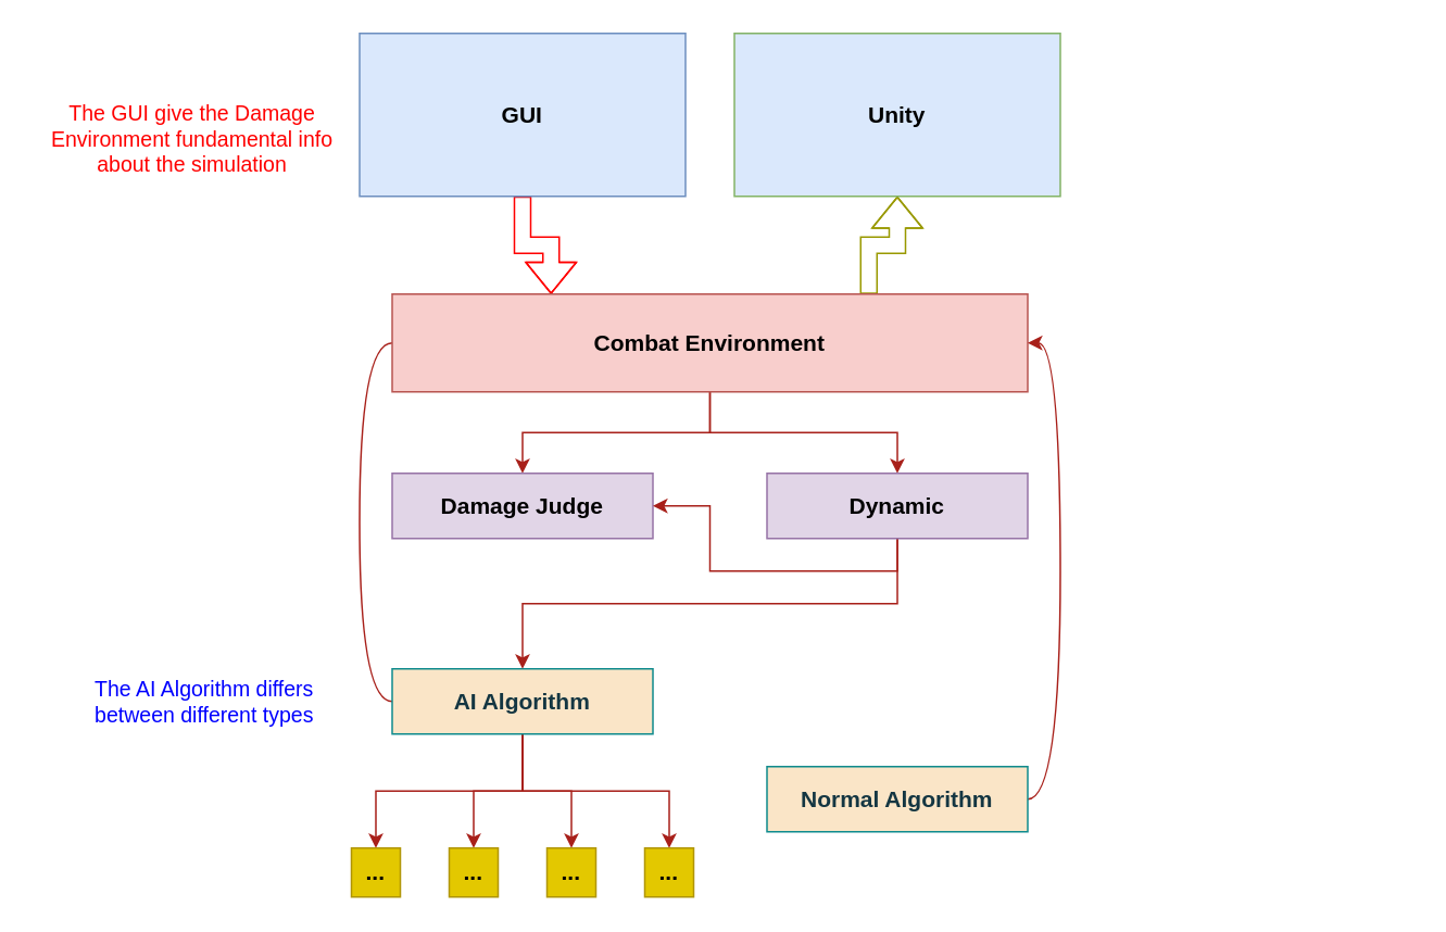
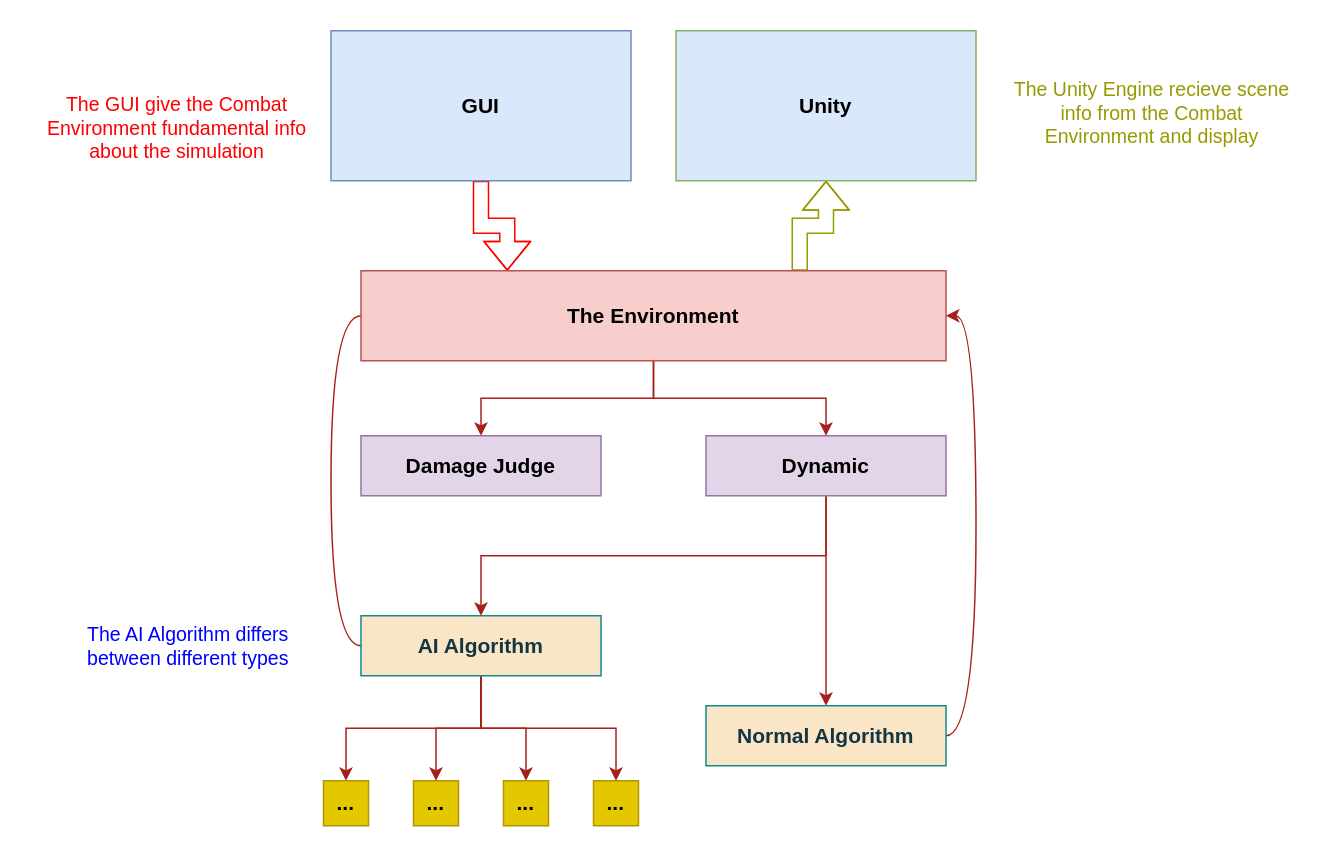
  <mxCell id="0" />
  <mxCell id="1" parent="0" />
  <mxCell id="2" style="edgeStyle=orthogonalEdgeStyle;shape=flexArrow;rounded=0;orthogonalLoop=1;jettySize=auto;html=1;exitX=0.5;exitY=1;exitDx=0;exitDy=0;fontColor=#143642;strokeColor=#FF0000;entryX=0.25;entryY=0;entryDx=0;entryDy=0;" parent="1" source="3" target="13" edge="1"><mxGeometry relative="1" as="geometry" /></mxCell>
  <mxCell id="3" value="&lt;span style=&quot;font-size: 14px;&quot;&gt;&lt;b&gt;GUI&lt;/b&gt;&lt;/span&gt;" style="rounded=0;whiteSpace=wrap;html=1;strokeColor=#6c8ebf;fillColor=#dae8fc;" parent="1" vertex="1"><mxGeometry x="220" y="20" width="200" height="100" as="geometry" /></mxCell>
  <mxCell id="4" style="edgeStyle=orthogonalEdgeStyle;rounded=0;orthogonalLoop=1;jettySize=auto;html=1;exitX=0.5;exitY=1;exitDx=0;exitDy=0;entryX=0.5;entryY=0;entryDx=0;entryDy=0;strokeColor=#A8201A;fontColor=#143642;fillColor=#FAE5C7;" parent="1" source="9" target="20" edge="1"><mxGeometry relative="1" as="geometry" /></mxCell>
  <mxCell id="5" style="edgeStyle=orthogonalEdgeStyle;rounded=0;orthogonalLoop=1;jettySize=auto;html=1;exitX=0.5;exitY=1;exitDx=0;exitDy=0;entryX=0.5;entryY=0;entryDx=0;entryDy=0;strokeColor=#A8201A;fontColor=#143642;fillColor=#FAE5C7;" parent="1" source="9" target="21" edge="1"><mxGeometry relative="1" as="geometry" /></mxCell>
  <mxCell id="6" style="edgeStyle=orthogonalEdgeStyle;rounded=0;orthogonalLoop=1;jettySize=auto;html=1;exitX=0.5;exitY=1;exitDx=0;exitDy=0;entryX=0.5;entryY=0;entryDx=0;entryDy=0;strokeColor=#A8201A;fontColor=#143642;fillColor=#FAE5C7;" parent="1" source="9" target="22" edge="1"><mxGeometry relative="1" as="geometry" /></mxCell>
  <mxCell id="7" style="edgeStyle=orthogonalEdgeStyle;rounded=0;orthogonalLoop=1;jettySize=auto;html=1;exitX=0.5;exitY=1;exitDx=0;exitDy=0;entryX=0.5;entryY=0;entryDx=0;entryDy=0;strokeColor=#A8201A;fontColor=#143642;fillColor=#FAE5C7;" parent="1" source="9" target="23" edge="1"><mxGeometry relative="1" as="geometry" /></mxCell>
  <mxCell id="8" style="edgeStyle=orthogonalEdgeStyle;rounded=0;orthogonalLoop=1;jettySize=auto;html=1;entryX=0;entryY=0.5;entryDx=0;entryDy=0;strokeColor=#A8201A;fontColor=#143642;fillColor=#FAE5C7;exitX=0;exitY=0.5;exitDx=0;exitDy=0;curved=1;endArrow=none;" parent="1" source="9" target="13" edge="1"><mxGeometry relative="1" as="geometry" /></mxCell>
  <mxCell id="9" value="&lt;span style=&quot;font-size: 14px;&quot;&gt;&lt;b&gt;AI Algorithm&lt;br&gt;&lt;/b&gt;&lt;/span&gt;" style="rounded=0;whiteSpace=wrap;html=1;strokeColor=#0F8B8D;fontColor=#143642;fillColor=#FAE5C7;" parent="1" vertex="1"><mxGeometry x="240" y="410" width="160" height="40" as="geometry" /></mxCell>
  <mxCell id="10" style="edgeStyle=orthogonalEdgeStyle;rounded=0;orthogonalLoop=1;jettySize=auto;html=1;exitX=0.5;exitY=1;exitDx=0;exitDy=0;strokeColor=#A8201A;fontColor=#143642;fillColor=#FAE5C7;" parent="1" source="13" target="14" edge="1"><mxGeometry relative="1" as="geometry" /></mxCell>
  <mxCell id="11" style="edgeStyle=orthogonalEdgeStyle;rounded=0;orthogonalLoop=1;jettySize=auto;html=1;exitX=0.5;exitY=1;exitDx=0;exitDy=0;entryX=0.5;entryY=0;entryDx=0;entryDy=0;strokeColor=#A8201A;fontColor=#143642;fillColor=#FAE5C7;" parent="1" source="13" target="17" edge="1"><mxGeometry relative="1" as="geometry" /></mxCell>
  <mxCell id="12" style="edgeStyle=orthogonalEdgeStyle;shape=flexArrow;rounded=0;orthogonalLoop=1;jettySize=auto;html=1;exitX=0.75;exitY=0;exitDx=0;exitDy=0;fontColor=#143642;strokeColor=#999900;" parent="1" source="13" target="26" edge="1"><mxGeometry relative="1" as="geometry" /></mxCell>
- <mxCell id="13" value="&lt;span style=&quot;font-size: 14px;&quot;&gt;&lt;b&gt;Combat Environment&lt;/b&gt;&lt;/span&gt;" style="rounded=0;whiteSpace=wrap;html=1;strokeColor=#b85450;fillColor=#f8cecc;" parent="1" vertex="1"><mxGeometry x="240" y="180" width="390" height="60" as="geometry" /></mxCell>
+ <mxCell id="13" value="&lt;span style=&quot;font-size: 14px;&quot;&gt;&lt;b&gt;The Environment&lt;/b&gt;&lt;/span&gt;" style="rounded=0;whiteSpace=wrap;html=1;strokeColor=#b85450;fillColor=#f8cecc;" parent="1" vertex="1"><mxGeometry x="240" y="180" width="390" height="60" as="geometry" /></mxCell>
  <mxCell id="14" value="&lt;span style=&quot;font-size: 14px;&quot;&gt;&lt;b&gt;Damage Judge&lt;/b&gt;&lt;/span&gt;" style="rounded=0;whiteSpace=wrap;html=1;strokeColor=#9673a6;fillColor=#e1d5e7;" parent="1" vertex="1"><mxGeometry x="240" y="290" width="160" height="40" as="geometry" /></mxCell>
- <mxCell id="15" style="edgeStyle=orthogonalEdgeStyle;rounded=0;orthogonalLoop=1;jettySize=auto;html=1;exitX=0.5;exitY=1;exitDx=0;exitDy=0;strokeColor=#A8201A;fontColor=#143642;fillColor=#FAE5C7;" parent="1" source="17" target="14" edge="1"><mxGeometry relative="1" as="geometry" /></mxCell>
+ <mxCell id="15" style="edgeStyle=orthogonalEdgeStyle;rounded=0;orthogonalLoop=1;jettySize=auto;html=1;exitX=0.5;exitY=1;exitDx=0;exitDy=0;entryX=0.5;entryY=0;entryDx=0;entryDy=0;strokeColor=#A8201A;fontColor=#143642;fillColor=#FAE5C7;" parent="1" source="17" target="19" edge="1"><mxGeometry relative="1" as="geometry" /></mxCell>
  <mxCell id="16" style="edgeStyle=orthogonalEdgeStyle;rounded=0;orthogonalLoop=1;jettySize=auto;html=1;exitX=0.5;exitY=1;exitDx=0;exitDy=0;strokeColor=#A8201A;fontColor=#143642;fillColor=#FAE5C7;" parent="1" source="17" target="9" edge="1"><mxGeometry relative="1" as="geometry" /></mxCell>
  <mxCell id="17" value="&lt;span style=&quot;font-size: 14px;&quot;&gt;&lt;b&gt;Dynamic&lt;/b&gt;&lt;/span&gt;" style="rounded=0;whiteSpace=wrap;html=1;strokeColor=#9673a6;fillColor=#e1d5e7;" parent="1" vertex="1"><mxGeometry x="470" y="290" width="160" height="40" as="geometry" /></mxCell>
  <mxCell id="18" style="edgeStyle=orthogonalEdgeStyle;rounded=0;orthogonalLoop=1;jettySize=auto;html=1;exitX=1;exitY=0.5;exitDx=0;exitDy=0;entryX=1;entryY=0.5;entryDx=0;entryDy=0;strokeColor=#A8201A;fontColor=#143642;fillColor=#FAE5C7;curved=1;" parent="1" source="19" target="13" edge="1"><mxGeometry relative="1" as="geometry" /></mxCell>
  <mxCell id="19" value="&lt;span style=&quot;font-size: 14px;&quot;&gt;&lt;b&gt;Normal Algorithm&lt;br&gt;&lt;/b&gt;&lt;/span&gt;" style="rounded=0;whiteSpace=wrap;html=1;strokeColor=#0F8B8D;fontColor=#143642;fillColor=#FAE5C7;" parent="1" vertex="1"><mxGeometry x="470" y="470" width="160" height="40" as="geometry" /></mxCell>
  <mxCell id="20" value="&lt;span style=&quot;font-size: 14px;&quot;&gt;&lt;b&gt;...&lt;br&gt;&lt;/b&gt;&lt;/span&gt;" style="rounded=0;whiteSpace=wrap;html=1;strokeColor=#B09500;fontColor=#000000;fillColor=#e3c800;" parent="1" vertex="1"><mxGeometry x="215" y="520" width="30" height="30" as="geometry" /></mxCell>
  <mxCell id="21" value="&lt;span style=&quot;font-size: 14px;&quot;&gt;&lt;b&gt;...&lt;br&gt;&lt;/b&gt;&lt;/span&gt;" style="rounded=0;whiteSpace=wrap;html=1;strokeColor=#B09500;fontColor=#000000;fillColor=#e3c800;" parent="1" vertex="1"><mxGeometry x="275" y="520" width="30" height="30" as="geometry" /></mxCell>
  <mxCell id="22" value="&lt;span style=&quot;font-size: 14px;&quot;&gt;&lt;b&gt;...&lt;br&gt;&lt;/b&gt;&lt;/span&gt;" style="rounded=0;whiteSpace=wrap;html=1;strokeColor=#B09500;fontColor=#000000;fillColor=#e3c800;" parent="1" vertex="1"><mxGeometry x="335" y="520" width="30" height="30" as="geometry" /></mxCell>
  <mxCell id="23" value="&lt;span style=&quot;font-size: 14px;&quot;&gt;&lt;b&gt;...&lt;br&gt;&lt;/b&gt;&lt;/span&gt;" style="rounded=0;whiteSpace=wrap;html=1;strokeColor=#B09500;fontColor=#000000;fillColor=#e3c800;" parent="1" vertex="1"><mxGeometry x="395" y="520" width="30" height="30" as="geometry" /></mxCell>
  <mxCell id="24" value="&lt;font style=&quot;font-size: 13px;&quot; color=&quot;#0000ff&quot;&gt;The AI Algorithm differs between different types&lt;/font&gt;" style="text;html=1;strokeColor=none;fillColor=none;align=center;verticalAlign=middle;whiteSpace=wrap;rounded=0;fontColor=#143642;" parent="1" vertex="1"><mxGeometry x="50" y="410" width="150" height="40" as="geometry" /></mxCell>
- <mxCell id="25" value="&lt;font style=&quot;font-size: 13px;&quot; color=&quot;#ff0000&quot;&gt;The GUI give the Damage Environment fundamental info about the simulation&lt;/font&gt;" style="text;html=1;strokeColor=none;fillColor=none;align=center;verticalAlign=middle;whiteSpace=wrap;rounded=0;fontColor=#143642;" parent="1" vertex="1"><mxGeometry x="20" y="60" width="195" height="50" as="geometry" /></mxCell>
+ <mxCell id="25" value="&lt;font style=&quot;font-size: 13px;&quot; color=&quot;#ff0000&quot;&gt;The GUI give the Combat Environment fundamental info about the simulation&lt;/font&gt;" style="text;html=1;strokeColor=none;fillColor=none;align=center;verticalAlign=middle;whiteSpace=wrap;rounded=0;fontColor=#143642;" parent="1" vertex="1"><mxGeometry x="20" y="60" width="195" height="50" as="geometry" /></mxCell>
  <mxCell id="26" value="&lt;span style=&quot;font-size: 14px;&quot;&gt;&lt;b&gt;Unity&lt;/b&gt;&lt;/span&gt;" style="rounded=0;whiteSpace=wrap;html=1;strokeColor=#82b366;fillColor=#dae8fc;" parent="1" vertex="1"><mxGeometry x="450" y="20" width="200" height="100" as="geometry" /></mxCell>
+ <mxCell id="27" value="&lt;font style=&quot;font-size: 13px;&quot; color=&quot;#999900&quot;&gt;The Unity Engine recieve scene info from the Combat Environment and display&lt;/font&gt;" style="text;html=1;strokeColor=none;fillColor=none;align=center;verticalAlign=middle;whiteSpace=wrap;rounded=0;fontColor=#143642;" parent="1" vertex="1"><mxGeometry x="670" y="50" width="195" height="50" as="geometry" /></mxCell>
